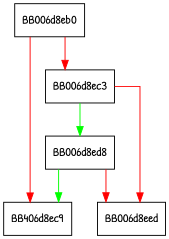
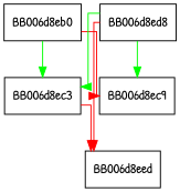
  digraph {
    fontname="Patrick Hand"
    splines=ortho
    node [fontname="Patrick Hand" shape=box]
    edge [color=red fontname="Patrick Hand"]
    BB006d8eb0
-   BB006d8ec9 [label=BB406d8ec9]
+   BB006d8ec9
    BB006d8ec3
    BB006d8ed8
    BB006d8eed
    BB006d8eb0 -> BB006d8ec9
-   BB006d8eb0 -> BB006d8ec3
-   BB006d8ec3 -> BB006d8ed8 [color=green]
+   BB006d8eb0 -> BB006d8ec3 [color=green]
+   BB006d8ed8 -> BB006d8ec3 [color=green]
    BB006d8ec3 -> BB006d8eed
    BB006d8ed8 -> BB006d8ec9 [color=green]
    BB006d8ed8 -> BB006d8eed
  }
